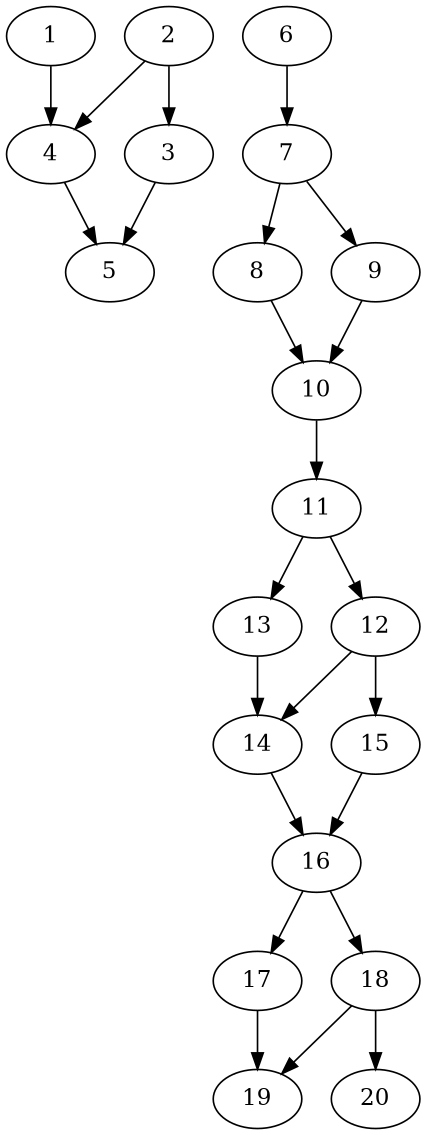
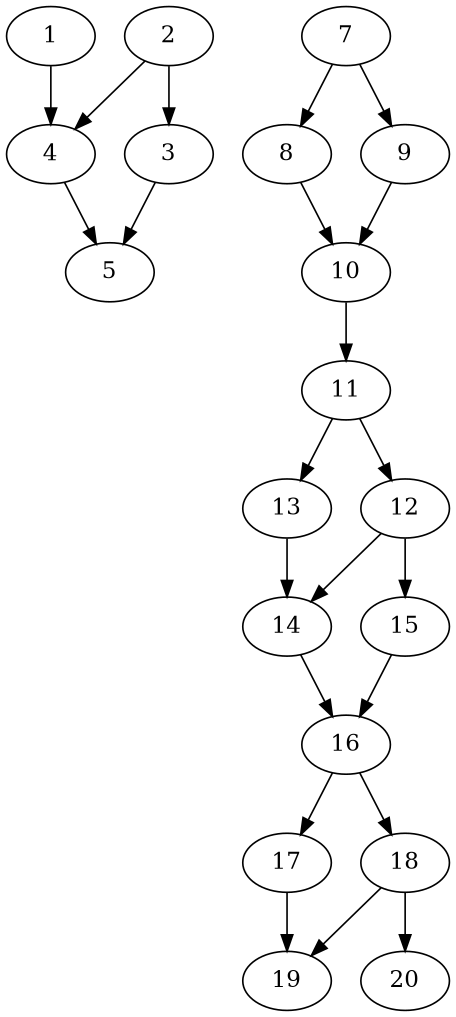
  digraph {
    node [alpha=0.11]
    1 [alpha=0.09 expect_size=21625856]
    4 [alpha=0.08 expect_size=50639872]
    3 [alpha=0.14 expect_size=20903936]
    5 [alpha=0.03 expect_size=21242880]
    2 [alpha=0.12 expect_size=29627392]
-   6 [alpha=0.04 expect_size=5369856]
    7 [alpha=0.06 expect_size=49767424]
    8 [alpha=0.17 expect_size=51228672]
    9 [alpha=0.15 expect_size=8878080]
    10 [expect_size=5336064]
    11 [alpha=0.05 expect_size=51400704]
    12 [alpha=0.05 expect_size=26220544]
    13 [alpha=0.20 expect_size=7398400]
    14 [alpha=0.08 expect_size=40085504]
    15 [expect_size=11369472]
    16 [alpha=0.10 expect_size=18440192]
    17 [alpha=0.01 expect_size=27356160]
    18 [alpha=0.01 expect_size=41197568]
    19 [alpha=0.02 expect_size=34040832]
    20 [expect_size=21504000]
    1 -> 4
    4 -> 5
    3 -> 5
    2 -> 4
    2 -> 3
-   6 -> 7
    7 -> 8
    7 -> 9
    8 -> 10
    9 -> 10
    10 -> 11
    11 -> 12
    11 -> 13
    12 -> 14
    12 -> 15
    13 -> 14
    14 -> 16
    15 -> 16
    16 -> 17
    16 -> 18
    17 -> 19
    18 -> 19
    18 -> 20
  }
